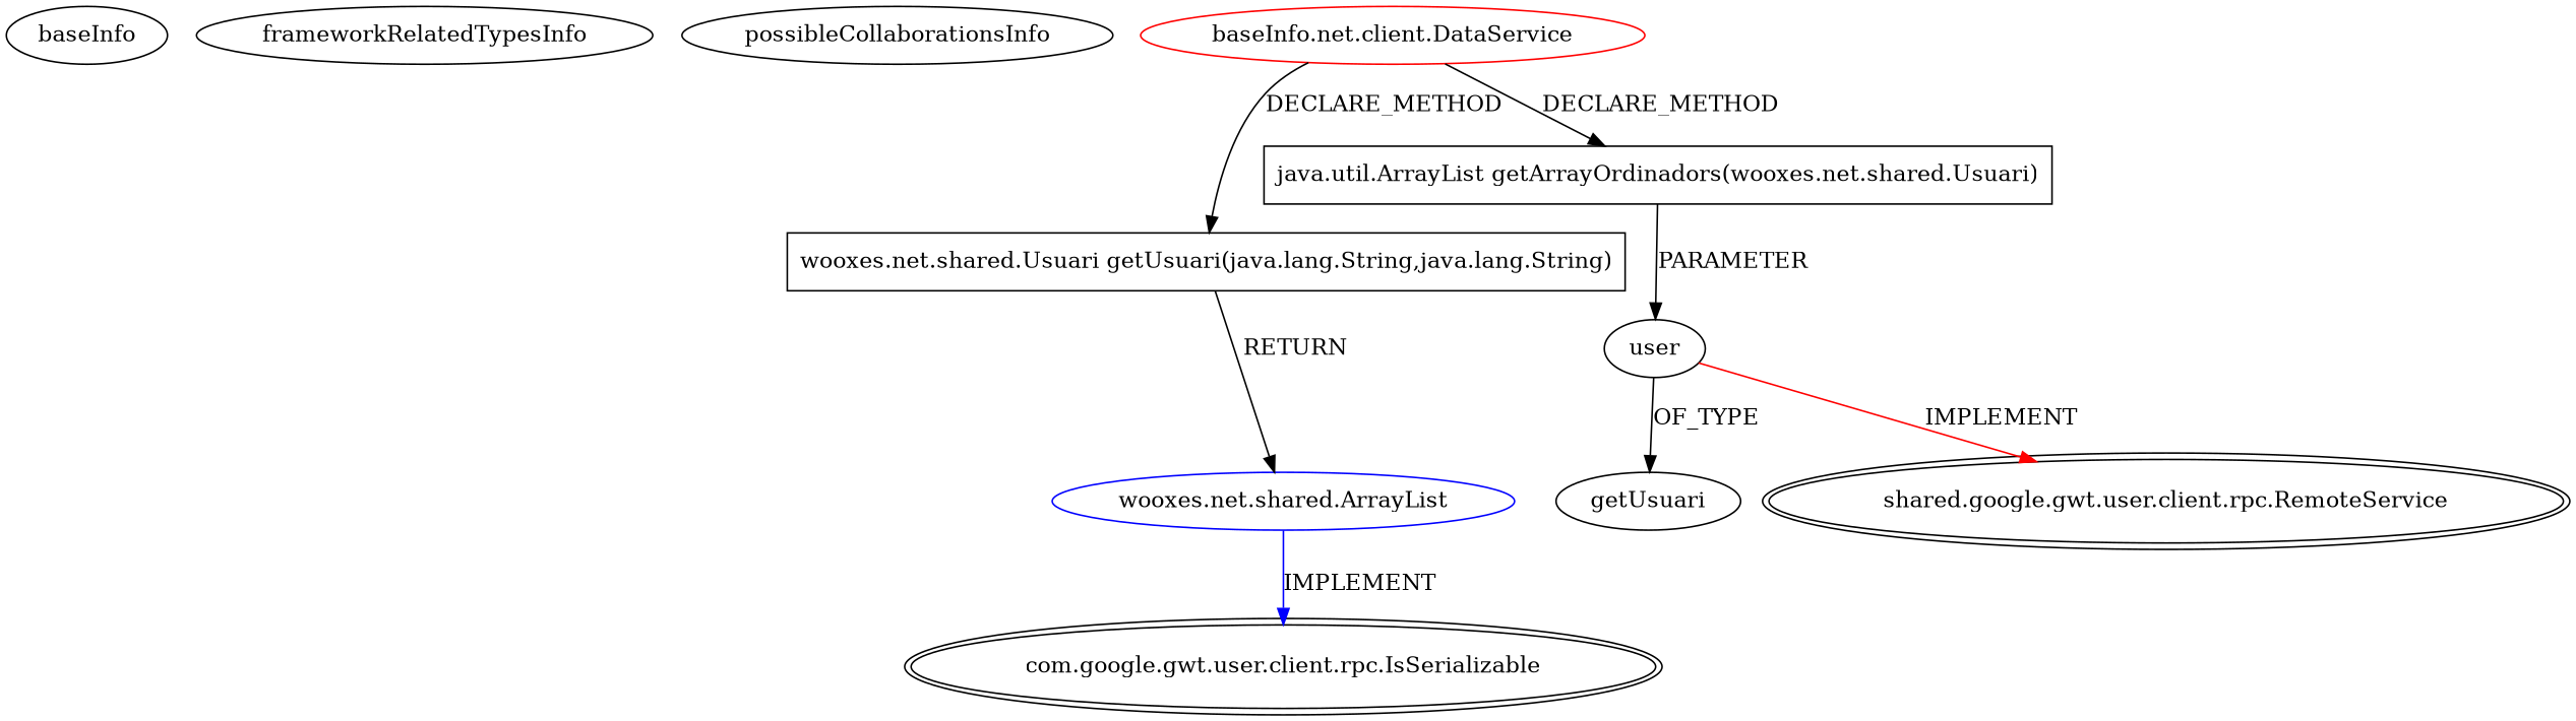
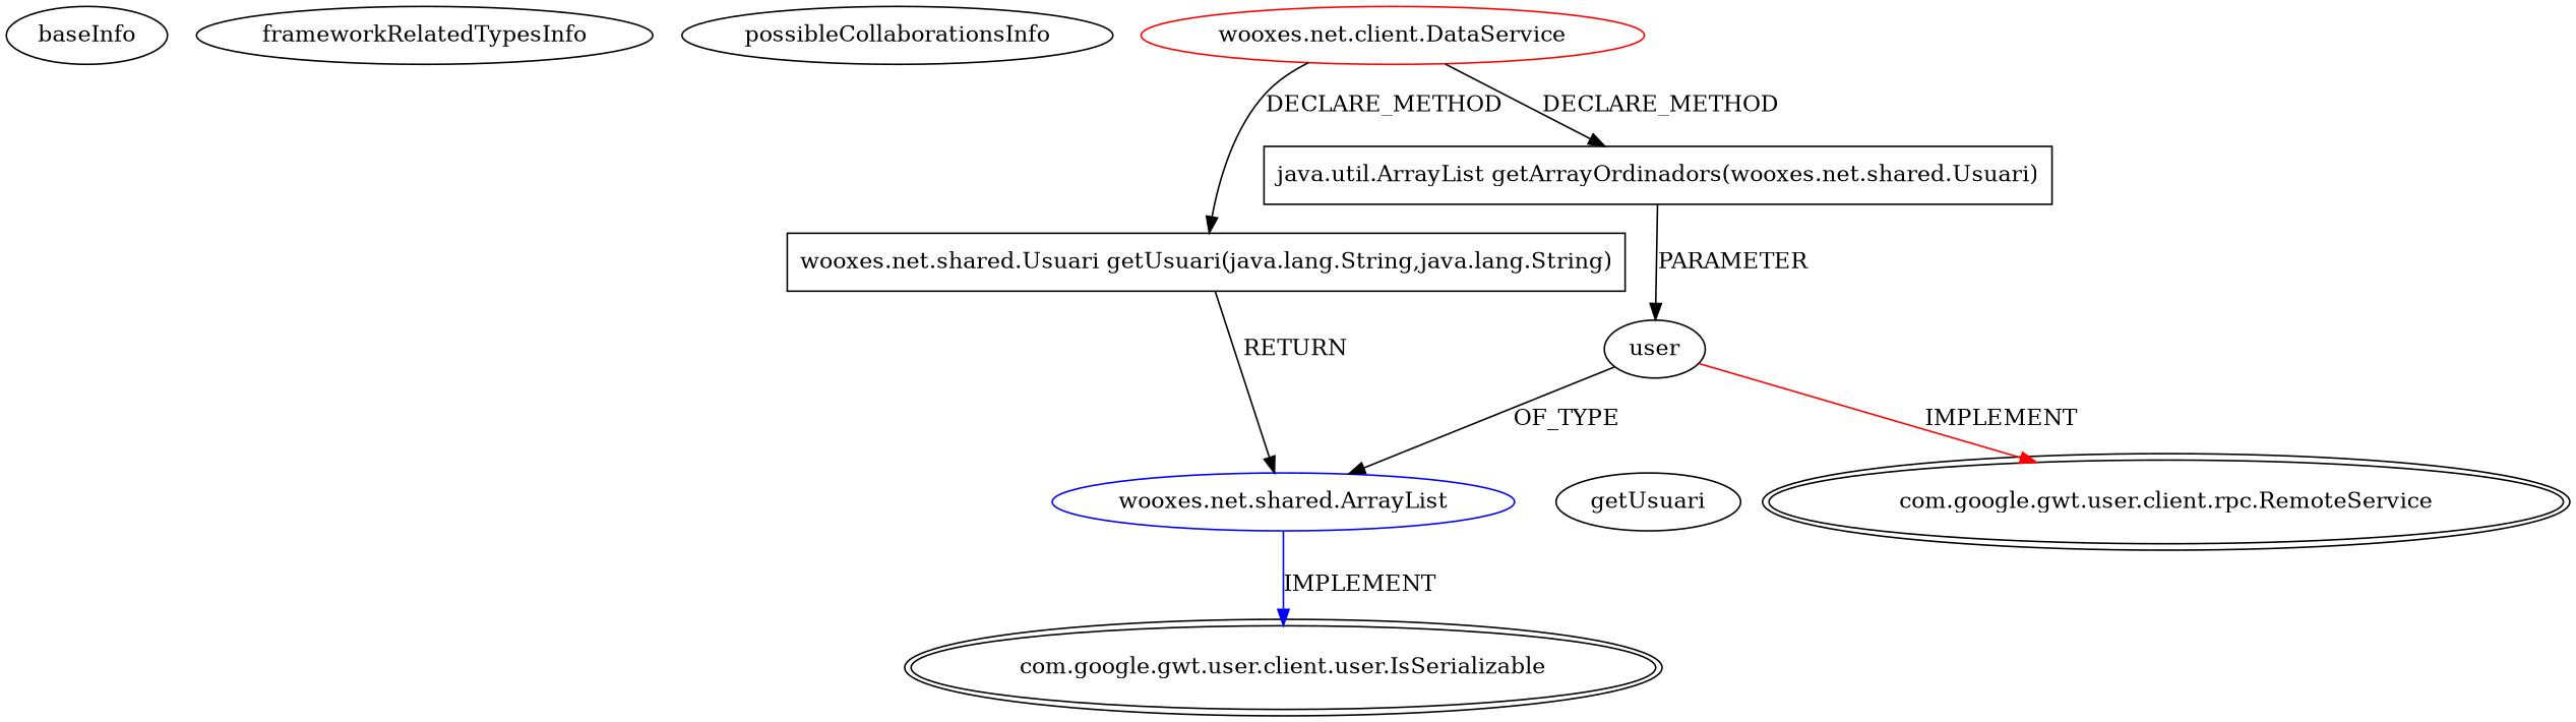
  digraph {
    node [isFrameworkType=false]
    baseInfo [category=extension_graph graphId=4658 isAnonymous=false possibleRelation=true isFrameworkType=""]
    frameworkRelatedTypesInfo [0="com.google.gwt.user.client.rpc.RemoteService" isFrameworkType=""]
    possibleCollaborationsInfo [0="4658~CLIENT_METHOD_DECLARATION-PARAMETER_DECLARATION-CLIENT_METHOD_DECLARATION-RETURN_TYPE-~com.google.gwt.user.client.rpc.RemoteService ~com.google.gwt.user.client.rpc.IsSerializable ~false~false" isFrameworkType=""]
    n4 [contextSignature=DataService filePath="/woox-serverapp/serverapp-master/src/wooxes/net/client/DataService.java" graphId=4658 label=getUsuari projectName="woox-serverapp" isFrameworkType=""]
-   n5 [color=red label="baseInfo.net.client.DataService" vertexType=ROOT_CLIENT_CLASS_DECLARATION]
+   n5 [color=red label="wooxes.net.client.DataService" vertexType=ROOT_CLIENT_CLASS_DECLARATION]
    n6 [label="wooxes.net.shared.Usuari getUsuari(java.lang.String,java.lang.String)" shape=box vertexType=CLIENT_METHOD_DECLARATION]
    n7 [label="java.util.ArrayList getArrayOrdinadors(wooxes.net.shared.Usuari)" shape=box vertexType=CLIENT_METHOD_DECLARATION]
-   n8 [isFrameworkType=true label="shared.google.gwt.user.client.rpc.RemoteService" peripheries=2 vertexType=FRAMEWORK_INTERFACE_TYPE]
+   n8 [isFrameworkType=true label="com.google.gwt.user.client.rpc.RemoteService" peripheries=2 vertexType=FRAMEWORK_INTERFACE_TYPE]
    n9 [color=blue label="wooxes.net.shared.ArrayList" vertexType=REFERENCE_CLIENT_CLASS_DECLARATION]
    n10 [label=user vertexType=PARAMETER_DECLARATION]
-   n11 [isFrameworkType=true label="com.google.gwt.user.client.rpc.IsSerializable" peripheries=2 vertexType=FRAMEWORK_INTERFACE_TYPE]
+   n11 [isFrameworkType=true label="com.google.gwt.user.client.user.IsSerializable" peripheries=2 vertexType=FRAMEWORK_INTERFACE_TYPE]
    n5 -> n6 [label=DECLARE_METHOD]
    n5 -> n7 [label=DECLARE_METHOD]
    n6 -> n9 [label=RETURN]
    n7 -> n10 [label=PARAMETER]
    n9 -> n11 [color=blue label=IMPLEMENT]
    n10 -> n8 [color=red label=IMPLEMENT]
-   n10 -> n4 [label=OF_TYPE]
+   n10 -> n9 [label=OF_TYPE]
  }
